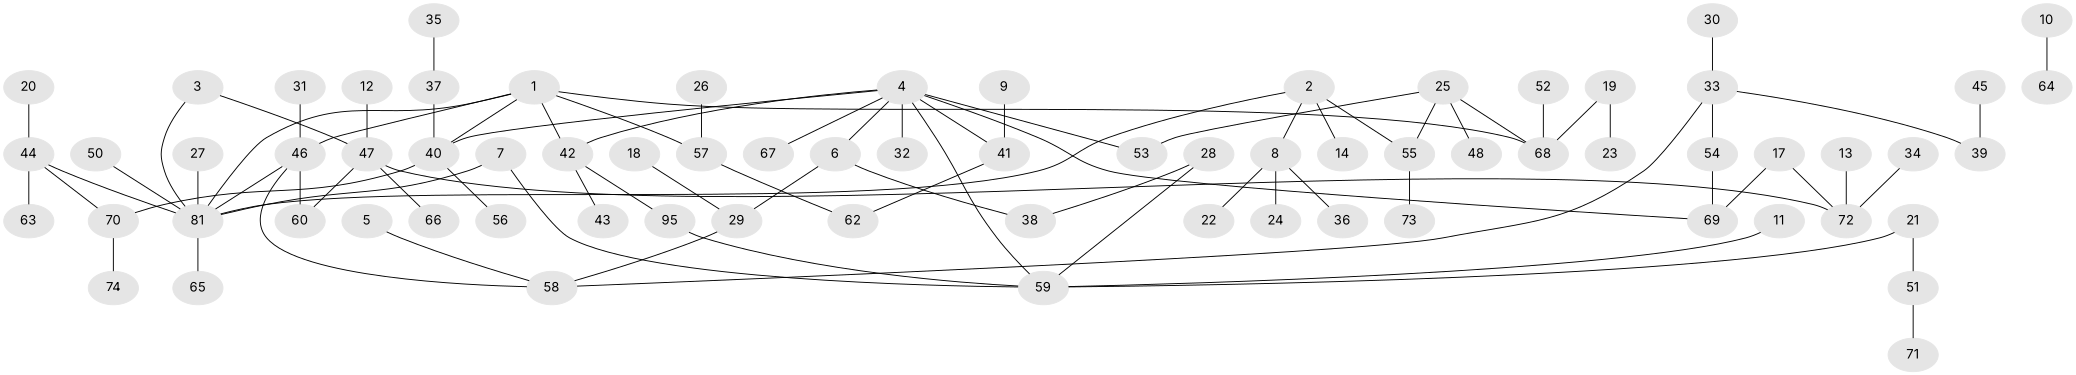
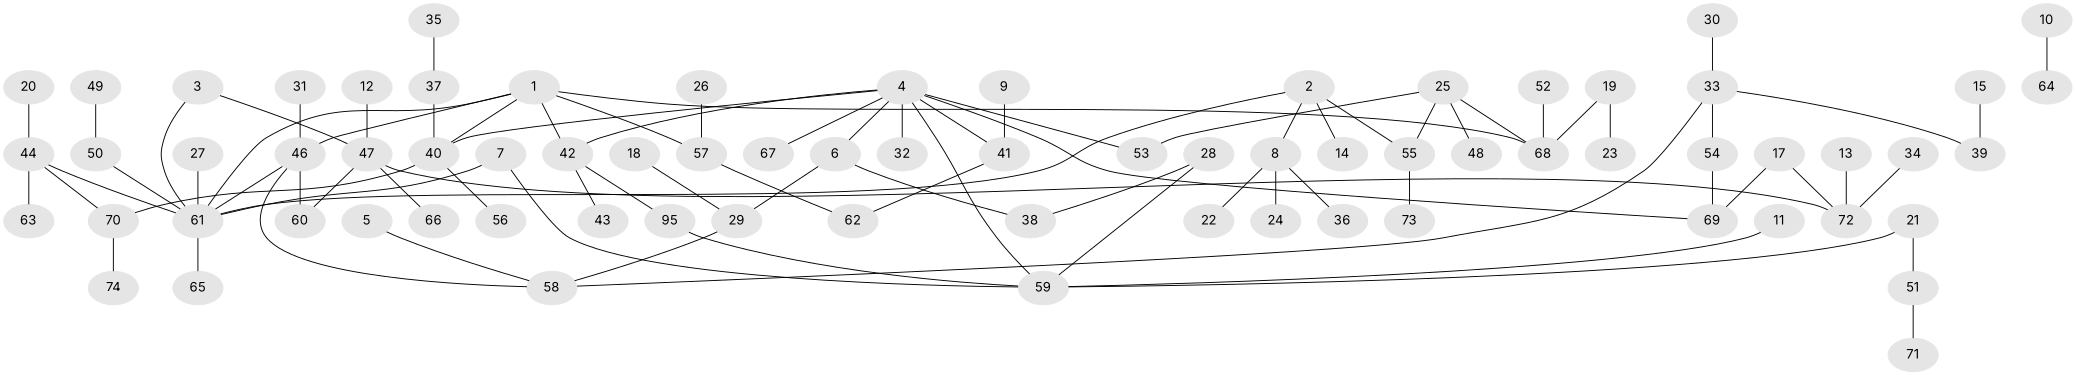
  graph {
    fontname=Inter
    node [color=gray90 fontname=Inter style=filled]
    edge [fontname=Inter weight=1.0]
    1
    40
    42
    46
    57
-   61 [label=81]
+   61
    68
    56
    70
    43
    n11 [label=95]
    58
    60
    62
    65
    2
    8
    14
    55
    22
    24
    36
    73
    3
    47
    72
    66
    4
    6
    32
    41
    53
    59
    67
    69
    29
    38
    5
    7
    9
    10
    64
    11
    12
    13
-   15 [label=45]
+   15
    39
    17
    18
    19
    23
    20
    44
    63
    21
    51
    71
    25
    48
    26
    27
    28
    30
    33
    54
    31
    34
    35
    37
    74
+   49
    50
    52
    1 -- 40
    1 -- 42
    1 -- 46
    1 -- 57
    1 -- 61
    1 -- 68
    40 -- 56
    40 -- 70
    42 -- 43
    42 -- n11
    46 -- 61
    46 -- 58
    46 -- 60
    57 -- 62
    61 -- 65
    70 -- 74
    n11 -- 59
    2 -- 61
    2 -- 8
    2 -- 14
    2 -- 55
    8 -- 22
    8 -- 24
    8 -- 36
    55 -- 73
    3 -- 61
    3 -- 47
    47 -- 60
    47 -- 72
    47 -- 66
    4 -- 40
    4 -- 42
    4 -- 6
    4 -- 32
    4 -- 41
    4 -- 53
    4 -- 59
    4 -- 67
    4 -- 69
    6 -- 29
    6 -- 38
    41 -- 62
    29 -- 58
    5 -- 58
    7 -- 61
    7 -- 59
    9 -- 41
    10 -- 64
    11 -- 59
    12 -- 47
    13 -- 72
    15 -- 39
    17 -- 72
    17 -- 69
    18 -- 29
    19 -- 68
    19 -- 23
    20 -- 44
    44 -- 61
    44 -- 70
    44 -- 63
    21 -- 59
    21 -- 51
    51 -- 71
    25 -- 68
    25 -- 55
    25 -- 53
    25 -- 48
    26 -- 57
    27 -- 61
    28 -- 59
    28 -- 38
    30 -- 33
    33 -- 58
    33 -- 39
    33 -- 54
    54 -- 69
    31 -- 46
    34 -- 72
    35 -- 37
    37 -- 40
+   49 -- 50
    50 -- 61
    52 -- 68
  }
